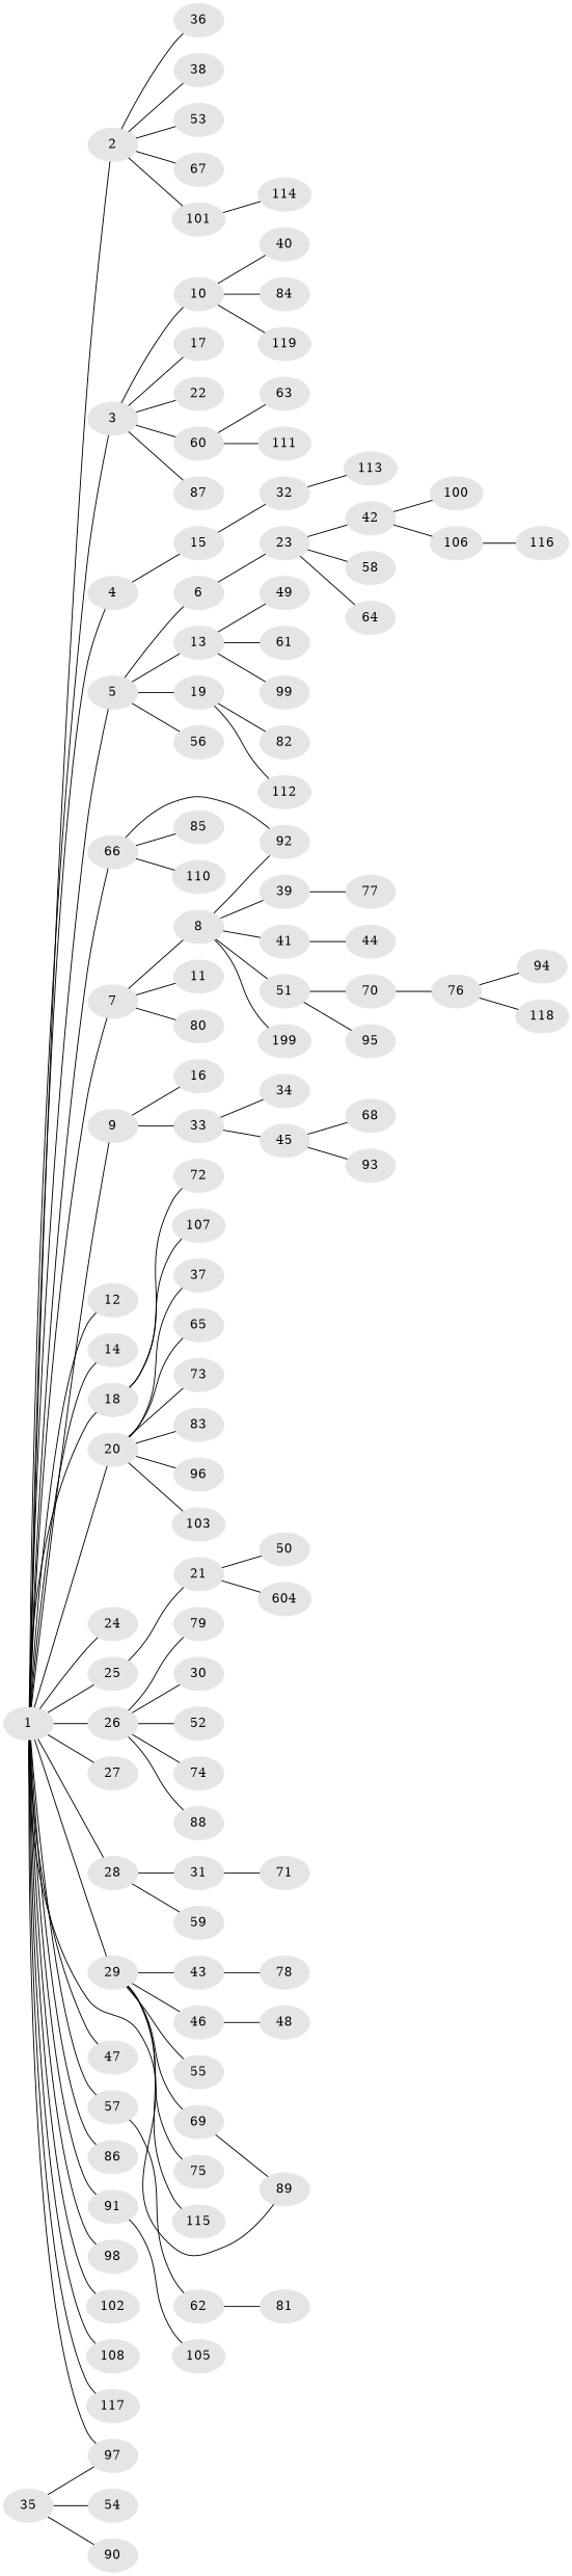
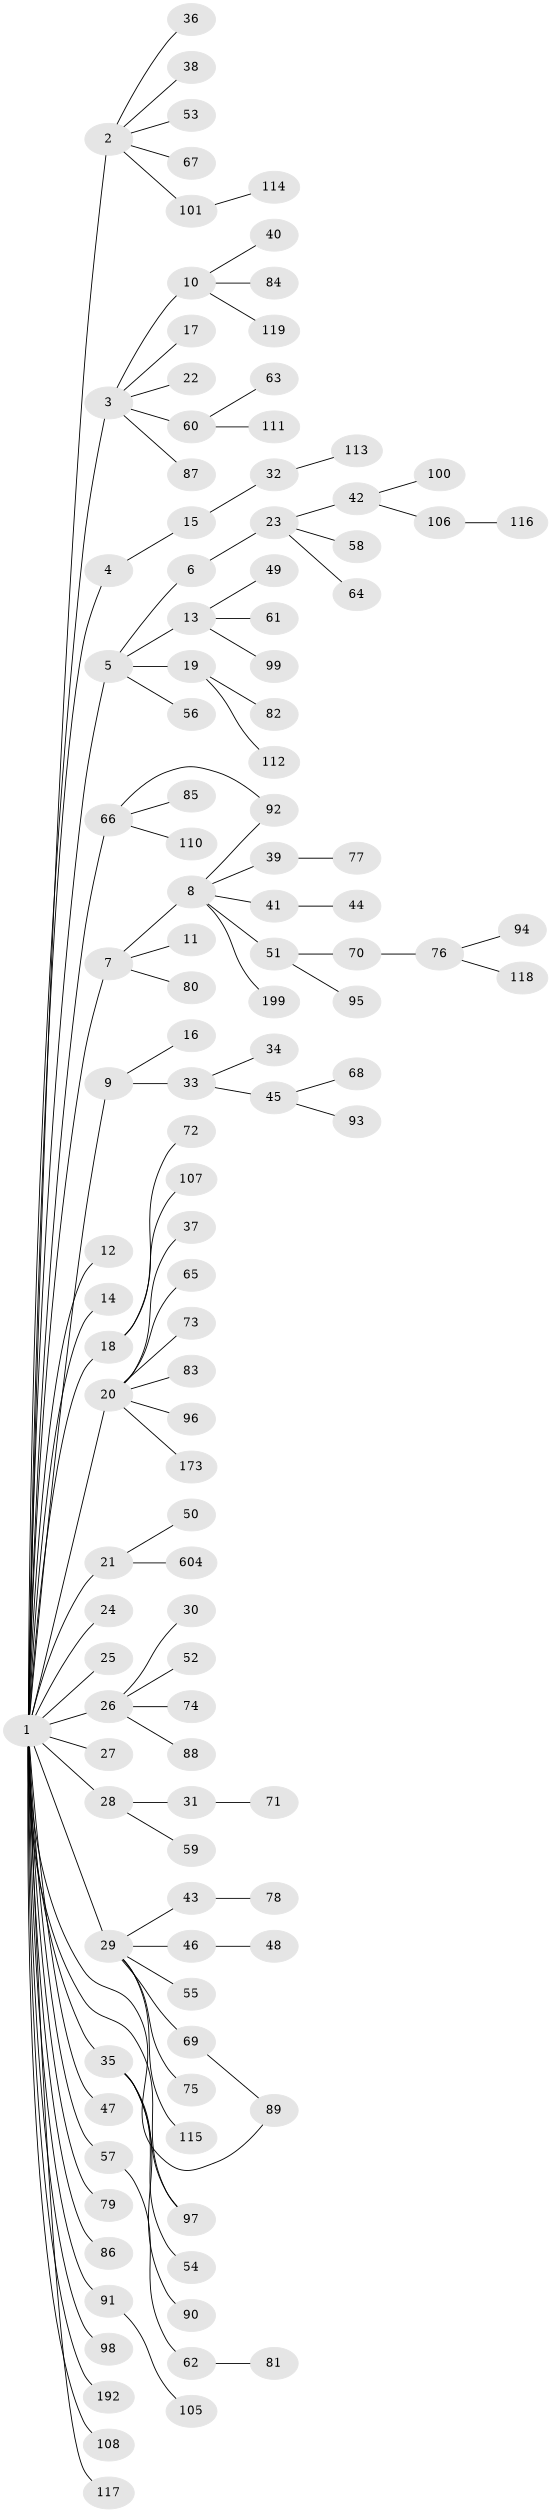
  graph {
    rankdir=LR
    node [color=gray90 style=filled]
    1
    2
    3
    4
    5
    7
    9
    12
    14
    18
    20
    21
    24
    25
    26
    27
    28
    29
    35
    47
    57
    66
    79
    86
    89
    91
    97
    98
-   102
+   102 [label=192]
    108
    117
    36
    38
    53
    67
    101
    10
    17
    22
    60
    87
    15
    6
    13
    19
    56
    8
    11
    80
    16
    33
    72
    107
    37
    65
    73
    83
    96
-   103
+   103 [label=173]
    50
    n61 [label=604]
    30
    52
    74
    88
    31
    59
    43
    46
    55
    69
    75
    115
    71
    54
    90
    62
    92
    85
    110
    105
    114
    40
    84
    119
    63
    111
    32
    23
    49
    61
    99
    82
    112
    42
    58
    64
    39
    41
    51
    n101 [label=199]
    77
    44
    70
    95
    34
    45
    113
    100
    106
    78
    48
    68
    93
    116
    76
    81
    94
    118
    1 -- 2
    1 -- 3
    1 -- 4
    1 -- 5
    1 -- 7
    1 -- 9
    1 -- 12
    1 -- 14
    1 -- 18
    1 -- 20
-   25 -- 21
+   1 -- 21
    1 -- 24
    1 -- 25
    1 -- 26
    1 -- 27
    1 -- 28
    1 -- 29
+   1 -- 35
    1 -- 47
    1 -- 57
    1 -- 66
-   26 -- 79
+   1 -- 79
    1 -- 86
    1 -- 89
    1 -- 91
    1 -- 97
    1 -- 98
    1 -- 102
    1 -- 108
    1 -- 117
    2 -- 36
    2 -- 38
    2 -- 53
    2 -- 67
    2 -- 101
    3 -- 10
    3 -- 17
    3 -- 22
    3 -- 60
    3 -- 87
    4 -- 15
    5 -- 6
    5 -- 13
    5 -- 19
    5 -- 56
    7 -- 8
    7 -- 11
    7 -- 80
    9 -- 16
    9 -- 33
    18 -- 72
    18 -- 107
    20 -- 37
    20 -- 65
    20 -- 73
    20 -- 83
    20 -- 96
    20 -- 103
    21 -- 50
    21 -- n61
    26 -- 30
    26 -- 52
    26 -- 74
    26 -- 88
    28 -- 31
    28 -- 59
    29 -- 43
    29 -- 46
    29 -- 55
    29 -- 69
    29 -- 75
    29 -- 115
    35 -- 97
    35 -- 54
    35 -- 90
    57 -- 62
    66 -- 92
    66 -- 85
    66 -- 110
    91 -- 105
    101 -- 114
    10 -- 40
    10 -- 84
    10 -- 119
    60 -- 63
    60 -- 111
    15 -- 32
    6 -- 23
    13 -- 49
    13 -- 61
    13 -- 99
    19 -- 82
    19 -- 112
    8 -- 92
    8 -- 39
    8 -- 41
    8 -- 51
    8 -- n101
    33 -- 34
    33 -- 45
    31 -- 71
    43 -- 78
    46 -- 48
    69 -- 89
    62 -- 81
    32 -- 113
    23 -- 42
    23 -- 58
    23 -- 64
    42 -- 100
    42 -- 106
    39 -- 77
    41 -- 44
    51 -- 70
    51 -- 95
    70 -- 76
    45 -- 68
    45 -- 93
    106 -- 116
    76 -- 94
    76 -- 118
  }
